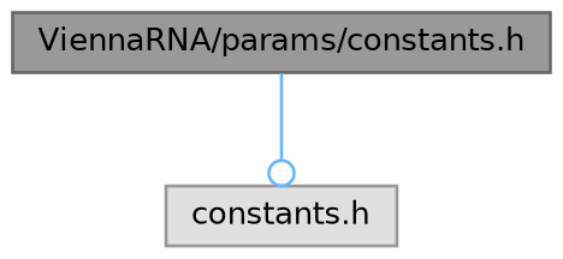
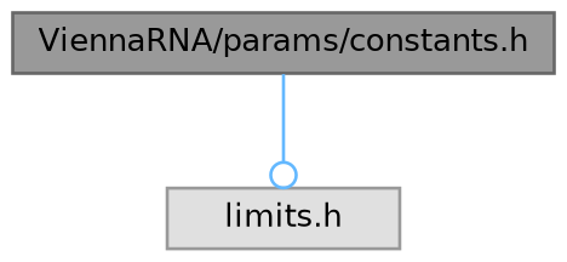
  digraph {
    node [fontname=Helvetica fontsize=10 shape=box style=filled]
    n1 [color=gray40 fillcolor=grey60 fontcolor=black height=0.2 label="ViennaRNA/params/constants.h" width=0.4]
-   n2 [color=grey60 fillcolor="#E0E0E0" height=0.2 label="constants.h" width=0.4]
+   n2 [color=grey60 fillcolor="#E0E0E0" height=0.2 label="limits.h" width=0.4]
    n1 -> n2 [color=steelblue1 fontname=Helvetica fontsize=10 labelfontname=Helvetica labelfontsize=10 style=solid arrowhead=odot]
  }
